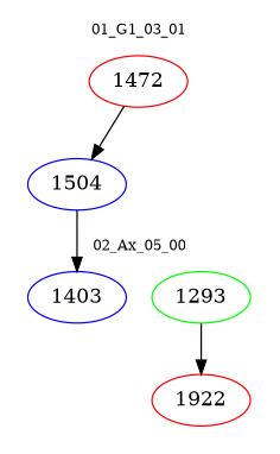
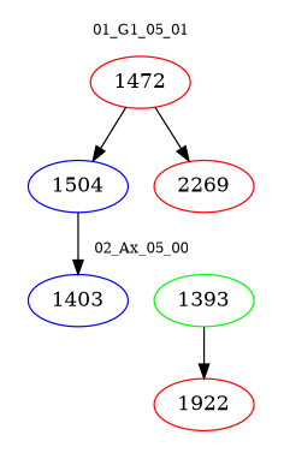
  digraph {
    node [color=red]
    edge [color=black]
-   n1 [color=green label=1293]
+   n1 [color=green label=1393]
    n2 [color=blue label=1403]
    n3 [label=1922]
    n4 [label=1472]
    n5 [color=blue label=1504]
+   n6 [label=2269]
    subgraph cluster_1 {
      color=white
      fontsize=10
      label="02_Ax_05_00"
      n1
      n2
      n3
    }
    subgraph cluster_2 {
      color=white
      fontsize=10
-     label="01_G1_03_01"
+     label="01_G1_05_01"
      n4
      n5
+     n6
    }
    n1 -> n3
    n4 -> n5
+   n4 -> n6
    n5 -> n2
  }
